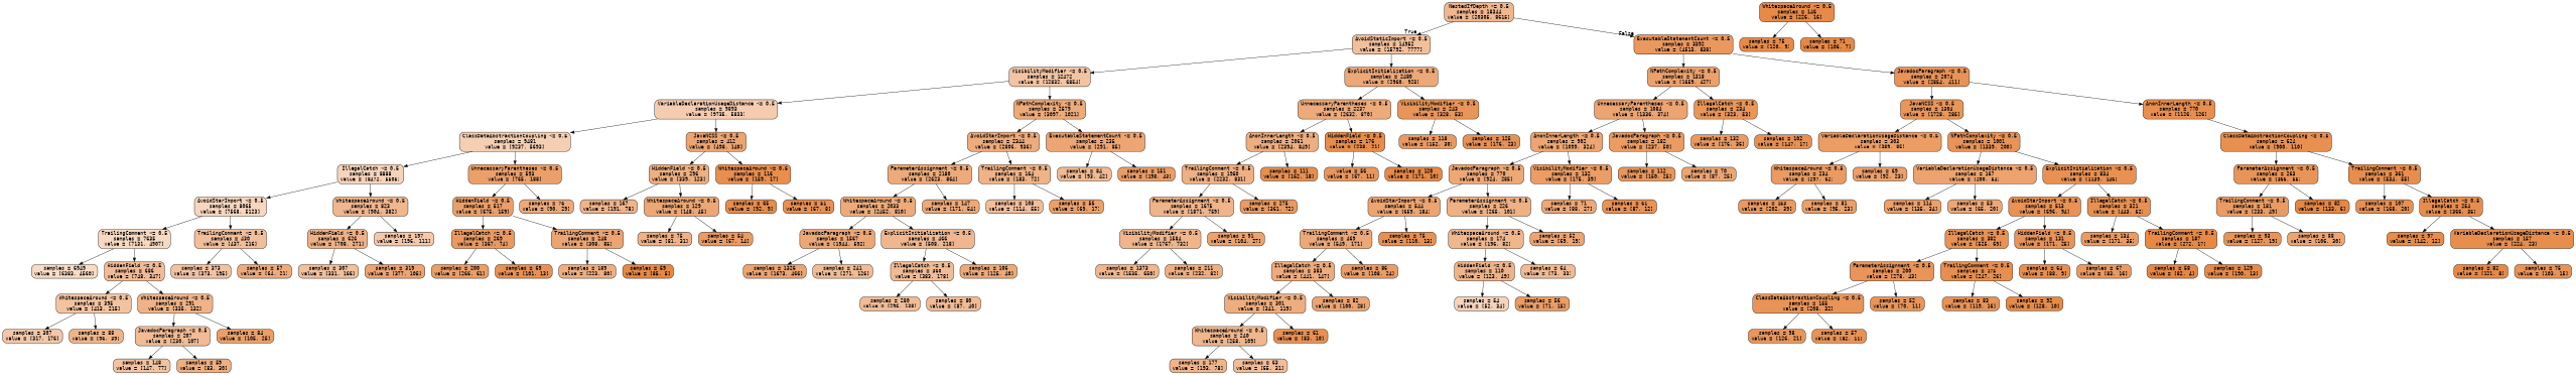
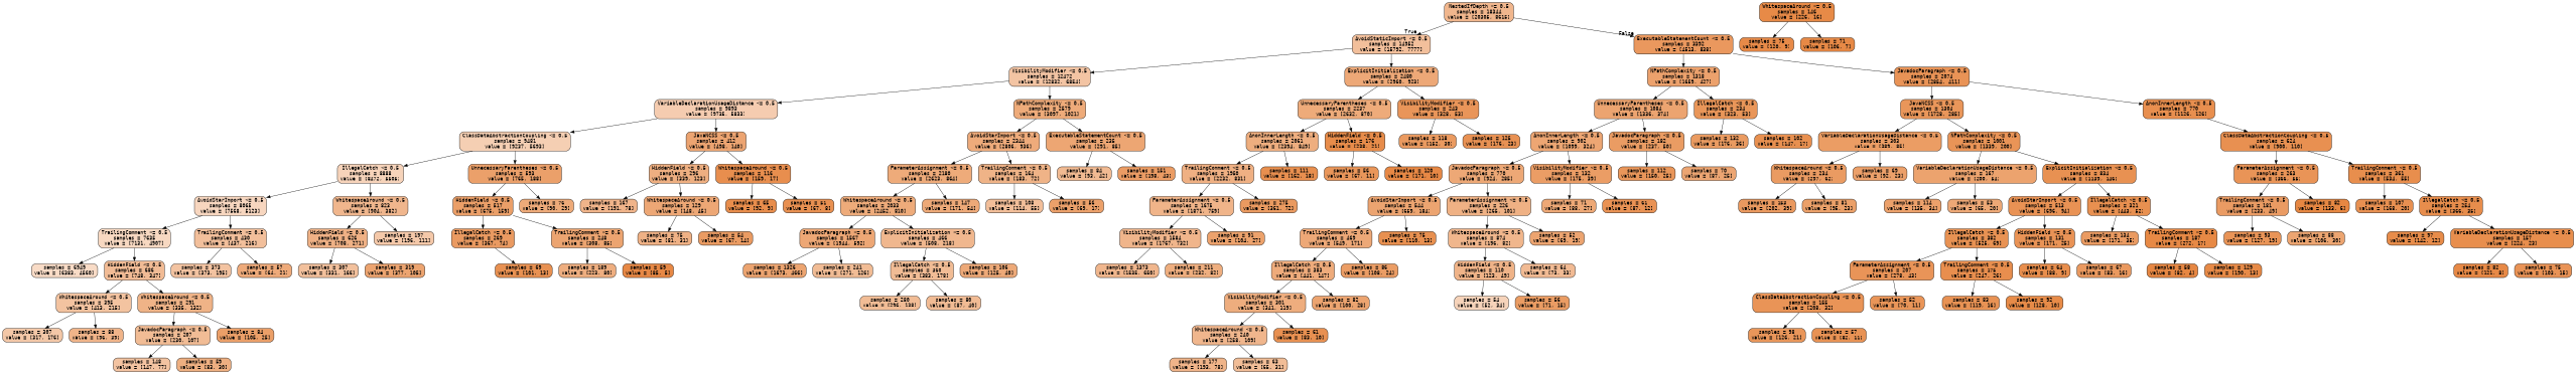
  digraph {
    fontname="DejaVu Sans Mono"
    node [color=black fillcolor="#eca470" fontname="DejaVu Sans Mono" shape=box style="filled, rounded"]
    edge [fontname="DejaVu Sans Mono"]
    n1 [fillcolor="#f0b68d" label="NestedIfDepth <= 0.5\nsamples = 18344\nvalue = [20305, 8615]"]
    n2 [fillcolor="#f2bf9b" label="AvoidStaticImport <= 0.5\nsamples = 14952\nvalue = [15792, 7777]"]
    n3 [fillcolor="#ea985e" label="ExecutableStatementCount <= 0.5\nsamples = 3392\nvalue = [4513, 838]"]
    n4 [fillcolor="#f3c4a3" label="VisibilityModifier <= 0.5\nsamples = 12472\nvalue = [12832, 6854]"]
    n5 [fillcolor="#eda877" label="ExplicitInitialization <= 0.5\nsamples = 2480\nvalue = [2960, 923]"]
    n6 [fillcolor="#eca16c" label="NPathComplexity <= 0.5\nsamples = 1318\nvalue = [1659, 427]"]
    n7 [fillcolor="#e99356" label="JavadocParagraph <= 0.5\nsamples = 2074\nvalue = [2854, 411]"]
    n8 [fillcolor="#f5ccb0" label="VariableDeclarationUsageDistance <= 0.5\nsamples = 9893\nvalue = [9735, 5833]"]
    n9 [fillcolor="#eeab7a" label="NPathComplexity <= 0.5\nsamples = 2579\nvalue = [3097, 1021]"]
    n10 [fillcolor="#eeab7a" label="UnnecessaryParentheses <= 0.5\nsamples = 2237\nvalue = [2632, 870]"]
    n11 [fillcolor="#e99559" label="VisibilityModifier <= 0.5\nsamples = 243\nvalue = [328, 53]"]
    n12 [fillcolor="#f5cfb3" label="ClassDataAbstractionCoupling <= 0.5\nsamples = 9481\nvalue = [9237, 5693]"]
    n13 [fillcolor="#eca471" label="JavaNCSS <= 0.5\nsamples = 412\nvalue = [498, 140]"]
    n14 [fillcolor="#eeab7b" label="AvoidStarImport <= 0.5\nsamples = 2344\nvalue = [2806, 936]"]
    n15 [fillcolor="#eda673" label="ExecutableStatementCount <= 0.5\nsamples = 235\nvalue = [291, 85]"]
    n16 [fillcolor="#f6d3ba" label="IllegalCatch <= 0.5\nsamples = 8888\nvalue = [8472, 5505]"]
    n17 [fillcolor="#eba06a" label="UnnecessaryParentheses <= 0.5\nsamples = 593\nvalue = [765, 188]"]
    n18 [fillcolor="#eeaf81" label="HiddenField <= 0.5\nsamples = 296\nvalue = [339, 123]"]
    n19 [fillcolor="#e88e4e" label="WhitespaceAround <= 0.5\nsamples = 116\nvalue = [159, 17]"]
    n20 [fillcolor="#f7d6bf" label="AvoidStarImport <= 0.5\nsamples = 8065\nvalue = [7568, 5123]"]
    n21 [fillcolor="#f0b68d" label="WhitespaceAround <= 0.5\nsamples = 823\nvalue = [904, 382]"]
    n22 [fillcolor="#eb9f68" label="HiddenField <= 0.5\nsamples = 517\nvalue = [675, 159]"]
    n23 [fillcolor="#edaa79" label="samples = 76\nvalue = [90, 29]"]
    n24 [fillcolor="#f7d8c1" label="TrailingComment <= 0.5\nsamples = 7635\nvalue = [7131, 4907]"]
    n25 [fillcolor="#f2bf9b" label="TrailingComment <= 0.5\nsamples = 430\nvalue = [437, 216]"]
    n26 [fillcolor="#efb185" label="HiddenField <= 0.5\nsamples = 626\nvalue = [708, 271]"]
    n27 [fillcolor="#f4c8a9" label="samples = 197\nvalue = [196, 111]"]
    n28 [fillcolor="#f8dbc6" label="samples = 6949\nvalue = [6383, 4560]"]
    n29 [fillcolor="#f1bb95" label="HiddenField <= 0.5\nsamples = 686\nvalue = [748, 347]"]
    n30 [fillcolor="#f3c3a1" label="samples = 373\nvalue = [373, 195]"]
    n31 [fillcolor="#eeaa7a" label="samples = 57\nvalue = [64, 21]"]
    n32 [fillcolor="#f3c3a0" label="WhitespaceAround <= 0.5\nsamples = 395\nvalue = [413, 215]"]
    n33 [fillcolor="#efb387" label="WhitespaceAround <= 0.5\nsamples = 291\nvalue = [335, 132]"]
    n34 [fillcolor="#f3c7a7" label="samples = 307\nvalue = [317, 176]"]
    n35 [fillcolor="#f0b489" label="samples = 88\nvalue = [96, 39]"]
    n36 [fillcolor="#f1bc95" label="JavadocParagraph <= 0.5\nsamples = 207\nvalue = [230, 107]"]
    n37 [fillcolor="#eb9f68" label="samples = 84\nvalue = [105, 25]"]
    n38 [fillcolor="#f3c3a1" label="samples = 148\nvalue = [147, 77]"]
    n39 [fillcolor="#eeaf81" label="samples = 59\nvalue = [83, 30]"]
    n40 [fillcolor="#f2c09c" label="samples = 307\nvalue = [331, 166]"]
    n41 [label="samples = 319\nvalue = [377, 105]"]
    n42 [fillcolor="#ea9a61" label="IllegalCatch <= 0.5\nsamples = 269\nvalue = [367, 74]"]
    n43 [label="TrailingComment <= 0.5\nsamples = 248\nvalue = [308, 85]"]
-   n44 [fillcolor="#eb9e66" label="samples = 200\nvalue = [266, 61]"]
    n45 [fillcolor="#e89152" label="samples = 69\nvalue = [101, 13]"]
    n46 [fillcolor="#eeae80" label="samples = 189\nvalue = [223, 80]"]
    n47 [fillcolor="#e78845" label="samples = 59\nvalue = [85, 5]"]
    n48 [fillcolor="#f0b48a" label="samples = 167\nvalue = [191, 78]"]
    n49 [fillcolor="#eda775" label="WhitespaceAround <= 0.5\nsamples = 129\nvalue = [148, 45]"]
    n50 [fillcolor="#e88d4c" label="samples = 65\nvalue = [92, 9]"]
    n51 [fillcolor="#e89051" label="samples = 51\nvalue = [67, 8]"]
    n52 [fillcolor="#efb185" label="samples = 75\nvalue = [81, 31]"]
    n53 [fillcolor="#ea9b62" label="samples = 54\nvalue = [67, 14]"]
    n54 [fillcolor="#eeab7a" label="ParameterAssignment <= 0.5\nsamples = 2180\nvalue = [2623, 864]"]
    n55 [fillcolor="#efb387" label="TrailingComment <= 0.5\nsamples = 164\nvalue = [183, 72]"]
    n56 [fillcolor="#f1ba92" label="samples = 84\nvalue = [93, 42]"]
    n57 [fillcolor="#eb9c64" label="samples = 151\nvalue = [198, 43]"]
    n58 [fillcolor="#eeab7a" label="WhitespaceAround <= 0.5\nsamples = 2033\nvalue = [2452, 810]"]
    n59 [fillcolor="#eda978" label="samples = 147\nvalue = [171, 54]"]
    n60 [fillcolor="#f2be99" label="samples = 108\nvalue = [114, 55]"]
    n61 [fillcolor="#eba06a" label="samples = 56\nvalue = [69, 17]"]
    n62 [fillcolor="#eda775" label="JavadocParagraph <= 0.5\nsamples = 1567\nvalue = [1944, 592]"]
    n63 [fillcolor="#f0b78e" label="ExplicitInitialization <= 0.5\nsamples = 466\nvalue = [508, 218]"]
    n64 [label="samples = 1326\nvalue = [1673, 466]"]
    n65 [fillcolor="#f1bc95" label="samples = 241\nvalue = [271, 126]"]
    n66 [fillcolor="#f1bc95" label="IllegalCatch <= 0.5\nsamples = 360\nvalue = [383, 178]"]
    n67 [fillcolor="#eda978" label="samples = 106\nvalue = [125, 40]"]
    n68 [fillcolor="#f1bc95" label="samples = 280\nvalue = [296, 138]"]
    n69 [fillcolor="#f1bb94" label="samples = 80\nvalue = [87, 40]"]
    n70 [fillcolor="#eeae7f" label="AnonInnerLength <= 0.5\nsamples = 2061\nvalue = [2394, 849]"]
    n71 [fillcolor="#e78c4a" label="HiddenField <= 0.5\nsamples = 176\nvalue = [238, 21]"]
    n72 [fillcolor="#ea9a60" label="samples = 118\nvalue = [152, 30]"]
    n73 [fillcolor="#e89153" label="samples = 125\nvalue = [176, 23]"]
    n74 [fillcolor="#efb083" label="TrailingComment <= 0.5\nsamples = 1950\nvalue = [2232, 831]"]
    n75 [fillcolor="#e88f4f" label="samples = 111\nvalue = [162, 18]"]
-   n76 [fillcolor="#e9965a" label="value = 56\nvalue = [67, 11]"]
+   n76 [fillcolor="#e9965a" label="samples = 56\nvalue = [67, 11]"]
    n77 [fillcolor="#e78845" label="samples = 120\nvalue = [171, 10]"]
    n78 [fillcolor="#f0b489" label="ParameterAssignment <= 0.5\nsamples = 1675\nvalue = [1871, 759]"]
    n79 [fillcolor="#ea9a60" label="samples = 275\nvalue = [361, 72]"]
    n80 [fillcolor="#f0b58b" label="VisibilityModifier <= 0.5\nsamples = 1584\nvalue = [1767, 732]"]
    n81 [fillcolor="#eca26c" label="samples = 91\nvalue = [104, 27]"]
    n82 [fillcolor="#f0b68d" label="samples = 1373\nvalue = [1535, 650]"]
    n83 [fillcolor="#eeae7f" label="samples = 211\nvalue = [232, 82]"]
    n84 [label="UnnecessaryParentheses <= 0.5\nsamples = 1084\nvalue = [1336, 374]"]
    n85 [fillcolor="#e99659" label="IllegalCatch <= 0.5\nsamples = 234\nvalue = [323, 53]"]
    n86 [fillcolor="#e9965a" label="JavaNCSS <= 0.5\nsamples = 1304\nvalue = [1728, 285]"]
    n87 [fillcolor="#e88f4f" label="AnonInnerLength <= 0.5\nsamples = 770\nvalue = [1126, 126]"]
    n88 [fillcolor="#eda673" label="AnonInnerLength <= 0.5\nsamples = 902\nvalue = [1099, 324]"]
    n89 [fillcolor="#ea9c63" label="JavadocParagraph <= 0.5\nsamples = 182\nvalue = [237, 50]"]
    n90 [fillcolor="#ea9b61" label="samples = 132\nvalue = [176, 36]"]
    n91 [fillcolor="#e89050" label="samples = 102\nvalue = [147, 17]"]
    n92 [fillcolor="#eda876" label="JavadocParagraph <= 0.5\nsamples = 770\nvalue = [924, 285]"]
    n93 [fillcolor="#eb9d65" label="VisibilityModifier <= 0.5\nsamples = 132\nvalue = [175, 39]"]
    n94 [fillcolor="#e9965a" label="samples = 112\nvalue = [150, 25]"]
    n95 [fillcolor="#eca572" label="samples = 70\nvalue = [87, 25]"]
    n96 [label="AvoidStarImport <= 0.5\nsamples = 544\nvalue = [659, 184]"]
    n97 [fillcolor="#efb184" label="ParameterAssignment <= 0.5\nsamples = 226\nvalue = [265, 101]"]
    n98 [fillcolor="#eda876" label="samples = 71\nvalue = [88, 27]"]
    n99 [fillcolor="#e99254" label="samples = 61\nvalue = [87, 12]"]
    n100 [fillcolor="#eda877" label="TrailingComment <= 0.5\nsamples = 469\nvalue = [549, 171]"]
    n101 [fillcolor="#e89050" label="samples = 75\nvalue = [110, 13]"]
-   n102 [fillcolor="#f0b68c" label="WhitespaceAround <= 0.5\nsamples = 174\nvalue = [196, 82]"]
+   n102 [fillcolor="#f0b68c" label="WhitespaceAround <= 0.5\nsamples = 874\nvalue = [196, 82]"]
    n103 [label="samples = 52\nvalue = [69, 19]"]
    n104 [fillcolor="#eeab7b" label="IllegalCatch <= 0.5\nsamples = 383\nvalue = [441, 147]"]
    n105 [fillcolor="#eb9d65" label="samples = 86\nvalue = [108, 24]"]
    n106 [fillcolor="#eead7e" label="VisibilityModifier <= 0.5\nsamples = 301\nvalue = [341, 119]"]
    n107 [label="samples = 82\nvalue = [100, 28]"]
    n108 [fillcolor="#f0b68d" label="WhitespaceAround <= 0.5\nsamples = 240\nvalue = [258, 109]"]
    n109 [fillcolor="#e89051" label="samples = 61\nvalue = [83, 10]"]
    n110 [fillcolor="#f0b489" label="samples = 177\nvalue = [193, 78]"]
    n111 [fillcolor="#f1bd97" label="samples = 63\nvalue = [65, 31]"]
    n112 [fillcolor="#efb388" label="HiddenField <= 0.5\nsamples = 110\nvalue = [123, 49]"]
    n113 [fillcolor="#f1ba93" label="samples = 64\nvalue = [73, 33]"]
    n114 [fillcolor="#f6d3ba" label="samples = 54\nvalue = [52, 34]"]
    n115 [fillcolor="#ea9c63" label="samples = 56\nvalue = [71, 15]"]
    n116 [fillcolor="#eb9d64" label="VariableDeclarationUsageDistance <= 0.5\nsamples = 303\nvalue = [389, 85]"]
    n117 [fillcolor="#e99457" label="NPathComplexity <= 0.5\nsamples = 1001\nvalue = [1339, 200]"]
    n118 [fillcolor="#e89051" label="ClassDataAbstractionCoupling <= 0.5\nsamples = 624\nvalue = [900, 110]"]
    n119 [fillcolor="#ea9b62" label="WhitespaceAround <= 0.5\nsamples = 234\nvalue = [297, 62]"]
    n120 [fillcolor="#eca06a" label="samples = 69\nvalue = [92, 23]"]
    n121 [fillcolor="#eca36e" label="VariableDeclarationUsageDistance <= 0.5\nsamples = 167\nvalue = [200, 54]"]
    n122 [fillcolor="#e89152" label="ExplicitInitialization <= 0.5\nsamples = 834\nvalue = [1139, 146]"]
    n123 [fillcolor="#ea995f" label="samples = 153\nvalue = [202, 39]"]
    n124 [fillcolor="#eba069" label="samples = 81\nvalue = [95, 23]"]
    n125 [fillcolor="#eca16b" label="samples = 114\nvalue = [135, 34]"]
    n126 [fillcolor="#eda876" label="samples = 53\nvalue = [65, 20]"]
    n127 [fillcolor="#e99254" label="AvoidStarImport <= 0.5\nsamples = 513\nvalue = [696, 94]"]
    n128 [fillcolor="#e89050" label="IllegalCatch <= 0.5\nsamples = 321\nvalue = [443, 52]"]
    n129 [fillcolor="#e89253" label="IllegalCatch <= 0.5\nsamples = 382\nvalue = [525, 69]"]
    n130 [fillcolor="#e99356" label="HiddenField <= 0.5\nsamples = 131\nvalue = [171, 25]"]
    n131 [fillcolor="#ea9b62" label="samples = 134\nvalue = [171, 35]"]
    n132 [fillcolor="#e78945" label="TrailingComment <= 0.5\nsamples = 187\nvalue = [272, 17]"]
-   n133 [fillcolor="#e99458" label="ParameterAssignment <= 0.5\nsamples = 200\nvalue = [278, 43]"]
+   n133 [fillcolor="#e99458" label="ParameterAssignment <= 0.5\nsamples = 207\nvalue = [278, 43]"]
    n134 [fillcolor="#e88e4e" label="TrailingComment <= 0.5\nsamples = 175\nvalue = [247, 26]"]
    n135 [fillcolor="#e88e4d" label="samples = 64\nvalue = [88, 9]"]
    n136 [fillcolor="#ea995f" label="samples = 67\nvalue = [83, 16]"]
    n137 [fillcolor="#e99457" label="ClassDataAbstractionCoupling <= 0.5\nsamples = 155\nvalue = [208, 32]"]
    n138 [fillcolor="#e99558" label="samples = 52\nvalue = [70, 11]"]
    n139 [fillcolor="#e89254" label="samples = 83\nvalue = [119, 16]"]
    n140 [fillcolor="#e78b48" label="samples = 92\nvalue = [128, 10]"]
    n141 [fillcolor="#e9965a" label="samples = 98\nvalue = [126, 21]"]
    n142 [fillcolor="#e89254" label="samples = 57\nvalue = [82, 11]"]
    n143 [fillcolor="#e68743" label="samples = 58\nvalue = [82, 4]"]
    n144 [fillcolor="#e78a47" label="samples = 129\nvalue = [190, 13]"]
    n145 [fillcolor="#e99457" label="ParameterAssignment <= 0.5\nsamples = 263\nvalue = [366, 55]"]
    n146 [fillcolor="#e88e4d" label="TrailingComment <= 0.5\nsamples = 361\nvalue = [534, 55]"]
    n147 [fillcolor="#e78a47" label="WhitespaceAround <= 0.5\nsamples = 146\nvalue = [226, 16]"]
    n148 [fillcolor="#e78a48" label="samples = 75\nvalue = [120, 9]"]
    n149 [fillcolor="#e78946" label="samples = 71\nvalue = [106, 7]"]
    n150 [fillcolor="#ea9b63" label="TrailingComment <= 0.5\nsamples = 181\nvalue = [233, 49]"]
    n151 [fillcolor="#e68742" label="samples = 82\nvalue = [133, 6]"]
    n152 [fillcolor="#e89051" label="samples = 107\nvalue = [168, 20]"]
    n153 [fillcolor="#e78d4c" label="IllegalCatch <= 0.5\nsamples = 254\nvalue = [366, 35]"]
    n154 [fillcolor="#e99457" label="samples = 93\nvalue = [127, 19]"]
    n155 [fillcolor="#eca571" label="samples = 88\nvalue = [106, 30]"]
    n156 [fillcolor="#e78c4a" label="samples = 97\nvalue = [142, 12]"]
    n157 [fillcolor="#e88e4d" label="VariableDeclarationUsageDistance <= 0.5\nsamples = 157\nvalue = [224, 23]"]
    n158 [fillcolor="#e78946" label="samples = 82\nvalue = [121, 8]"]
    n159 [fillcolor="#e99356" label="samples = 75\nvalue = [103, 15]"]
    n1 -> n2 [headlabel=True labelangle=45 labeldistance=2.5]
    n1 -> n3 [headlabel=False labelangle=-45 labeldistance=2.5]
    n2 -> n4
    n2 -> n5
    n3 -> n6
    n3 -> n7
    n4 -> n8
    n4 -> n9
    n5 -> n10
    n5 -> n11
    n6 -> n84
    n6 -> n85
    n7 -> n86
    n7 -> n87
    n8 -> n12
    n8 -> n13
    n9 -> n14
    n9 -> n15
    n10 -> n70
    n10 -> n71
    n11 -> n72
    n11 -> n73
    n12 -> n16
    n12 -> n17
    n13 -> n18
    n13 -> n19
    n14 -> n54
    n14 -> n55
    n15 -> n56
    n15 -> n57
    n16 -> n20
    n16 -> n21
    n17 -> n22
    n17 -> n23
    n18 -> n48
    n18 -> n49
    n19 -> n50
    n19 -> n51
    n20 -> n24
    n20 -> n25
    n21 -> n26
    n21 -> n27
    n22 -> n42
    n22 -> n43
    n24 -> n28
    n24 -> n29
    n25 -> n30
    n25 -> n31
    n26 -> n40
    n26 -> n41
    n29 -> n32
    n29 -> n33
    n32 -> n34
    n32 -> n35
    n33 -> n36
    n33 -> n37
    n36 -> n38
    n36 -> n39
-   n42 -> n44
    n42 -> n45
    n43 -> n46
    n43 -> n47
    n49 -> n52
    n49 -> n53
    n54 -> n58
    n54 -> n59
    n55 -> n60
    n55 -> n61
    n58 -> n62
    n58 -> n63
    n62 -> n64
    n62 -> n65
    n63 -> n66
    n63 -> n67
    n66 -> n68
    n66 -> n69
    n70 -> n74
    n70 -> n75
    n71 -> n76
    n71 -> n77
    n74 -> n78
    n74 -> n79
    n78 -> n80
    n78 -> n81
    n80 -> n82
    n80 -> n83
    n84 -> n88
    n84 -> n89
    n85 -> n90
    n85 -> n91
    n86 -> n116
    n86 -> n117
    n87 -> n118
    n88 -> n92
    n88 -> n93
    n89 -> n94
    n89 -> n95
    n92 -> n96
    n92 -> n97
    n93 -> n98
    n93 -> n99
    n96 -> n100
    n96 -> n101
    n97 -> n102
    n97 -> n103
    n100 -> n104
    n100 -> n105
    n102 -> n112
    n102 -> n113
    n104 -> n106
    n104 -> n107
    n106 -> n108
    n106 -> n109
    n108 -> n110
    n108 -> n111
    n112 -> n114
    n112 -> n115
    n116 -> n119
    n116 -> n120
    n117 -> n121
    n117 -> n122
    n118 -> n145
    n118 -> n146
    n119 -> n123
    n119 -> n124
    n121 -> n125
    n121 -> n126
    n122 -> n127
    n122 -> n128
    n127 -> n129
    n127 -> n130
    n128 -> n131
    n128 -> n132
    n129 -> n133
    n129 -> n134
    n130 -> n135
    n130 -> n136
    n132 -> n143
    n132 -> n144
    n133 -> n137
    n133 -> n138
    n134 -> n139
    n134 -> n140
    n137 -> n141
    n137 -> n142
    n145 -> n150
    n145 -> n151
    n146 -> n152
    n146 -> n153
    n147 -> n148
    n147 -> n149
    n150 -> n154
    n150 -> n155
    n153 -> n156
    n153 -> n157
    n157 -> n158
    n157 -> n159
  }
